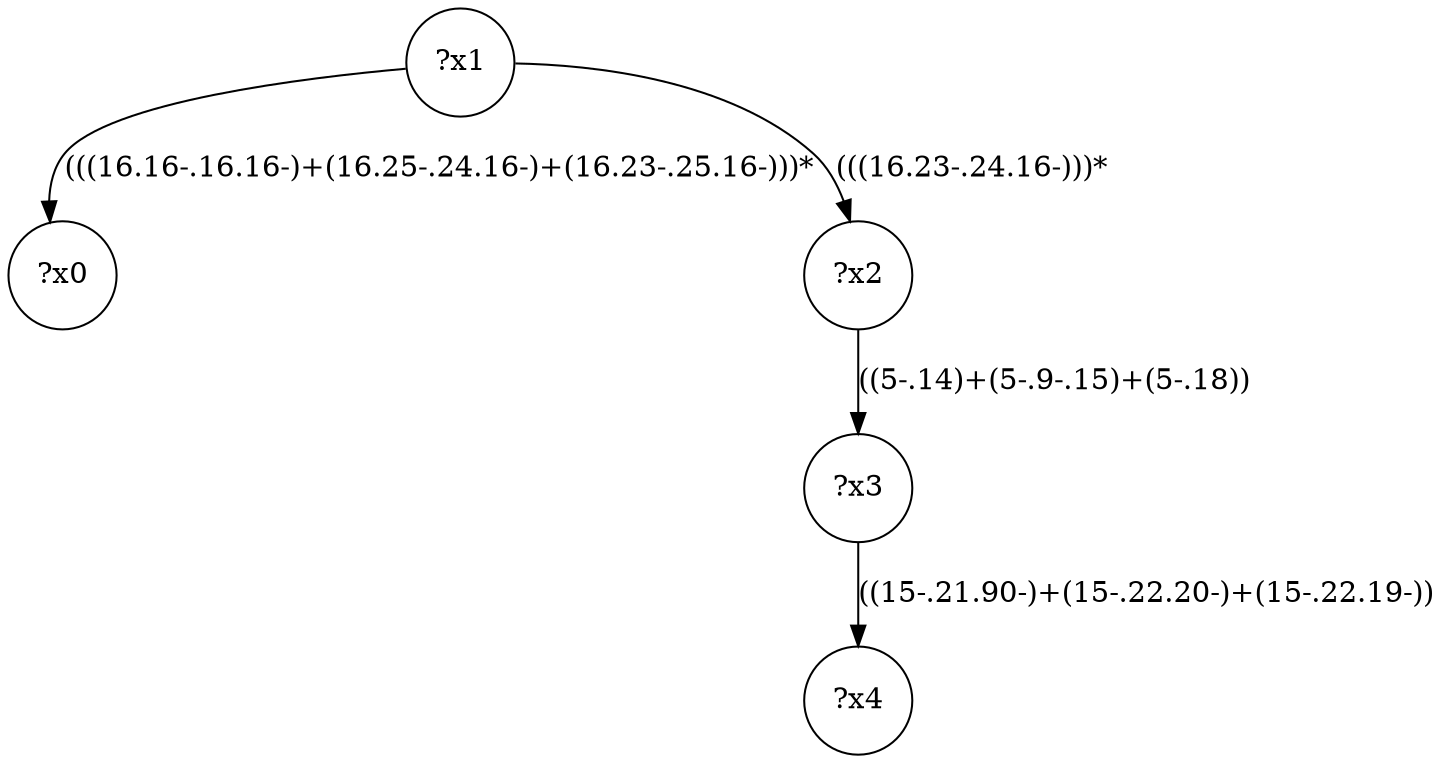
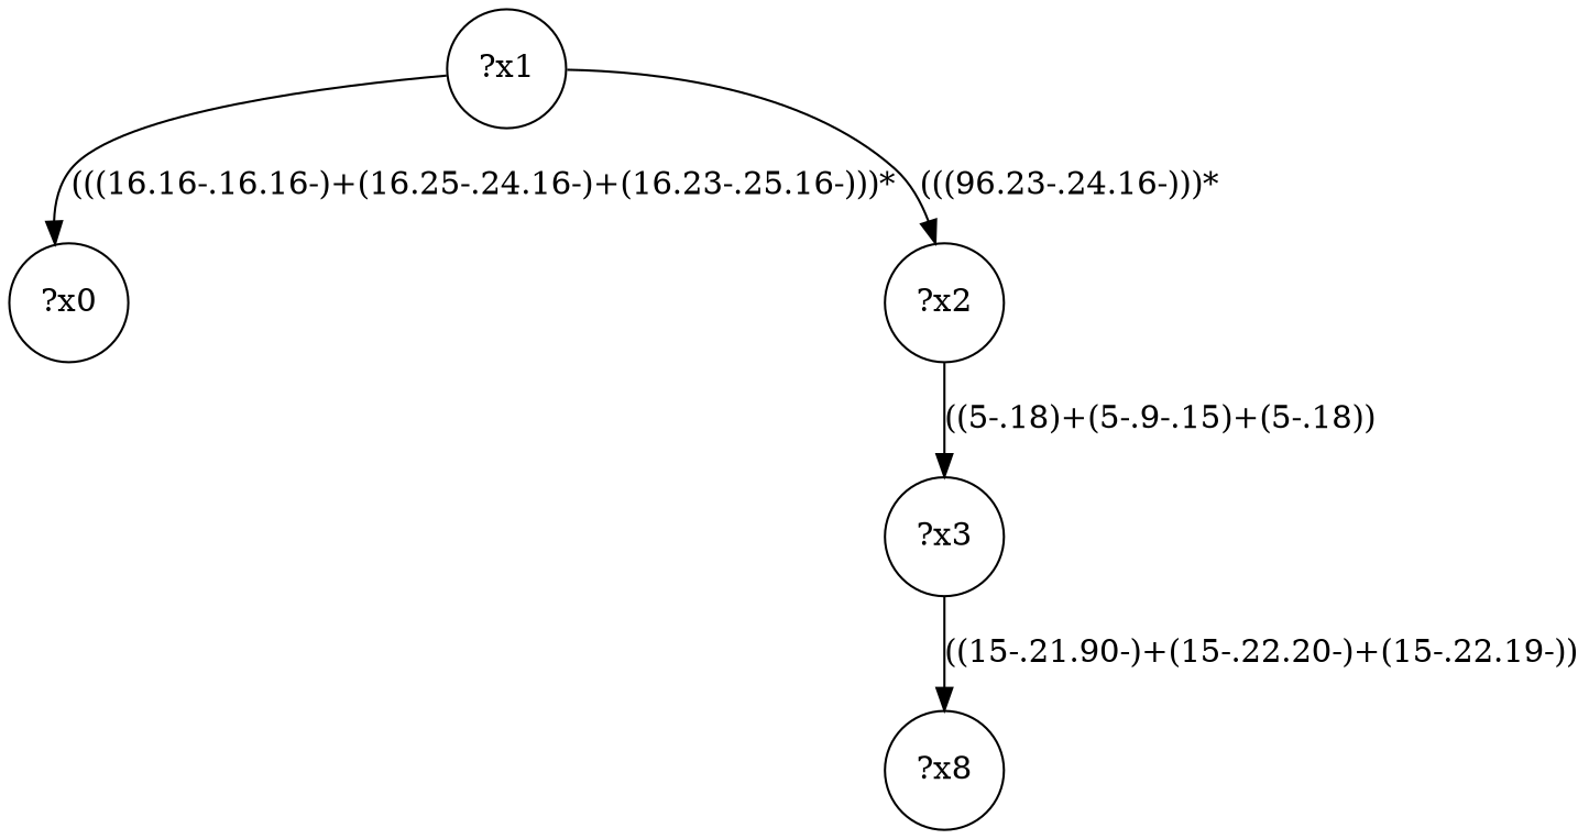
  digraph {
    node [shape=circle]
    n1 [label="?x0"]
    n2 [label="?x1"]
    n3 [label="?x2"]
    n4 [label="?x3"]
-   n5 [label="?x4"]
+   n5 [label="?x8"]
    n2 -> n1 [label="(((16.16-.16.16-)+(16.25-.24.16-)+(16.23-.25.16-)))*"]
-   n2 -> n3 [label="(((16.23-.24.16-)))*"]
-   n3 -> n4 [label="((5-.14)+(5-.9-.15)+(5-.18))"]
+   n2 -> n3 [label="(((96.23-.24.16-)))*"]
+   n3 -> n4 [label="((5-.18)+(5-.9-.15)+(5-.18))"]
    n4 -> n5 [label="((15-.21.90-)+(15-.22.20-)+(15-.22.19-))"]
  }
